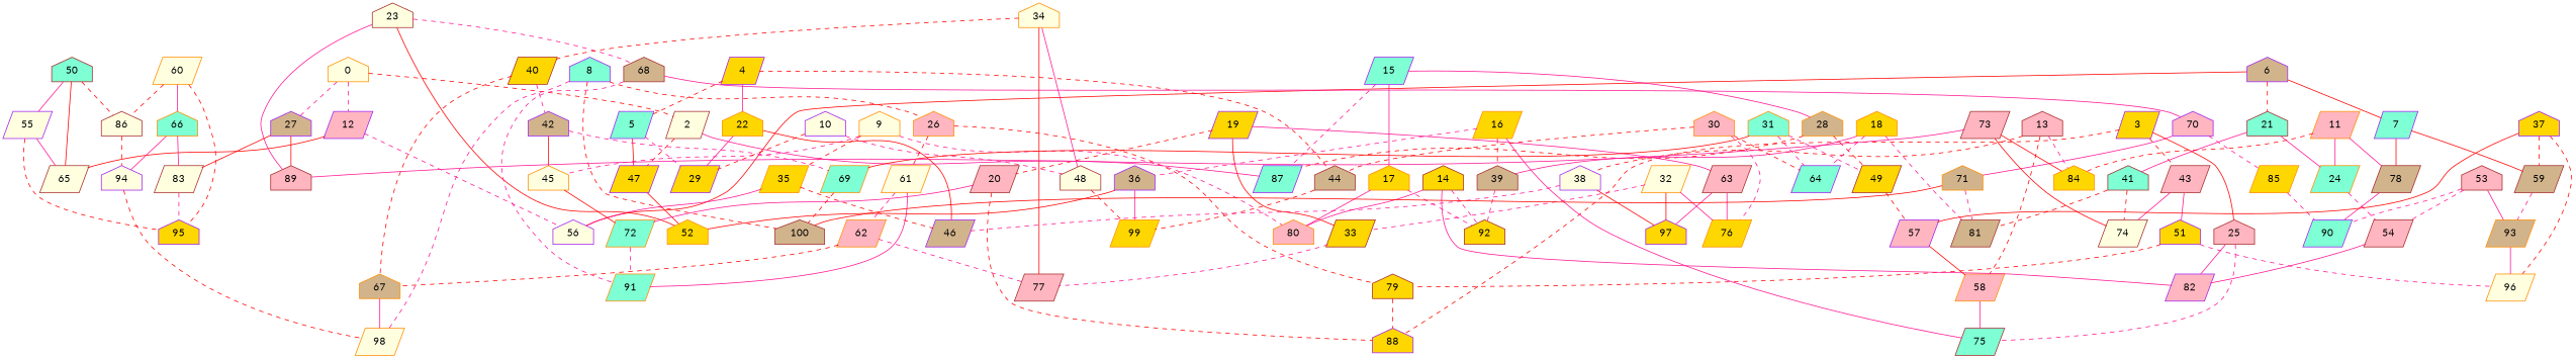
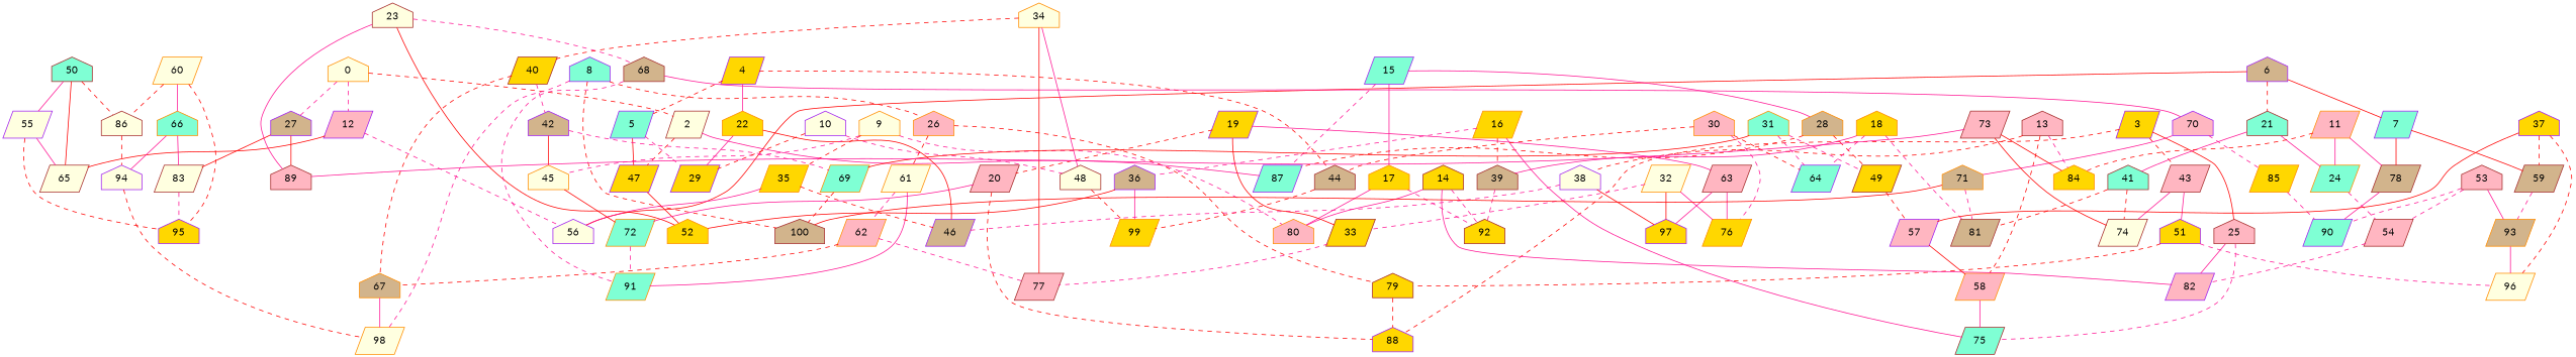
  graph {
    fontname=Lato
    node [color=darkorange fillcolor=gold fontname=Lato shape=parallelogram style=filled]
    edge [color=deeppink fontname=Lato style=dashed]
    n1 [fillcolor=lightyellow label=0 shape=house]
    2 [color=brown fillcolor=lightyellow]
    12 [color=purple fillcolor=lightpink]
    27 [color=purple fillcolor=tan shape=house]
    47 [color=purple]
    87 [color=purple fillcolor=aquamarine]
    56 [color=purple fillcolor=lightyellow shape=house]
    65 [color=brown fillcolor=lightyellow]
    89 [color=brown fillcolor=lightpink shape=house]
    83 [color=brown fillcolor=lightyellow]
    52 [shape=house]
    3 [color=purple]
    25 [color=brown fillcolor=lightpink shape=house]
    43 [color=brown fillcolor=lightpink]
    88 [color=purple shape=house]
    82 [color=purple fillcolor=lightpink]
    75 [color=brown fillcolor=aquamarine]
    74 [color=brown fillcolor=lightyellow]
    51 [color=purple shape=house]
    4 [color=purple]
    5 [color=purple fillcolor=aquamarine]
    22 [shape=house]
    44 [color=brown fillcolor=tan shape=house]
    29 [color=purple]
    46 [color=purple fillcolor=tan]
    99
    6 [color=purple fillcolor=tan shape=house]
    7 [color=purple fillcolor=aquamarine]
    21 [color=brown fillcolor=aquamarine shape=house]
    59 [color=brown fillcolor=tan]
    78 [color=brown fillcolor=tan]
    24 [fillcolor=aquamarine]
    41 [color=brown fillcolor=aquamarine shape=house]
    93 [fillcolor=tan]
    90 [color=purple fillcolor=aquamarine]
    8 [color=purple fillcolor=aquamarine shape=house]
    26 [fillcolor=lightpink shape=house]
    98 [fillcolor=lightyellow]
    100 [color=brown fillcolor=tan shape=house]
    61 [fillcolor=lightyellow]
    79 [color=brown shape=house]
    9 [fillcolor=lightyellow shape=house]
    35
    45 [fillcolor=lightyellow shape=house]
    80 [fillcolor=lightpink shape=house]
    72 [fillcolor=aquamarine]
    10 [color=purple fillcolor=lightyellow shape=house]
    48 [color=brown fillcolor=lightyellow shape=house]
    85
    11 [fillcolor=lightpink]
    84 [shape=house]
    54 [color=brown fillcolor=lightpink]
    13 [color=brown fillcolor=lightpink shape=house]
    38 [color=purple fillcolor=lightyellow shape=house]
    58 [fillcolor=lightpink]
    97 [color=purple shape=house]
    14 [color=brown shape=house]
    92 [color=brown shape=house]
    15 [color=purple fillcolor=aquamarine]
    17 [shape=house]
    28 [fillcolor=tan shape=house]
    49 [color=brown]
    36 [color=purple fillcolor=tan shape=house]
    16
    39 [color=brown fillcolor=tan shape=house]
    18 [shape=house]
    64 [color=purple fillcolor=aquamarine]
    81 [color=brown fillcolor=tan]
    19 [color=purple]
    20 [color=brown fillcolor=lightpink]
    33 [color=brown]
    63 [color=brown fillcolor=lightpink]
    77 [color=brown fillcolor=lightpink]
    76
    91 [fillcolor=aquamarine]
    23 [color=brown fillcolor=lightyellow shape=house]
    68 [color=brown fillcolor=tan shape=house]
    70 [color=purple fillcolor=lightpink shape=house]
    62 [fillcolor=lightpink]
    95 [color=purple shape=house]
    57 [color=purple fillcolor=lightpink]
    30 [fillcolor=lightpink shape=house]
    31 [fillcolor=aquamarine shape=house]
    69 [fillcolor=aquamarine]
    32 [fillcolor=lightyellow]
    34 [fillcolor=lightyellow shape=house]
    40 [color=brown]
    42 [color=purple fillcolor=tan shape=house]
    67 [fillcolor=tan shape=house]
    37 [color=purple shape=house]
    96 [fillcolor=lightyellow]
    50 [color=brown fillcolor=aquamarine shape=house]
    55 [color=purple fillcolor=lightyellow]
    86 [color=brown fillcolor=lightyellow shape=house]
    94 [color=purple fillcolor=lightyellow shape=house]
    53 [color=brown fillcolor=lightpink shape=house]
    60 [fillcolor=lightyellow]
    66 [fillcolor=aquamarine shape=house]
    71 [fillcolor=tan shape=house]
    73 [color=brown fillcolor=lightpink]
    n1 -- 2 [color=red]
    n1 -- 12
    n1 -- 27
    2 -- 47 [color=red]
    2 -- 87 [style=solid]
    12 -- 56
    12 -- 65 [color=red style=solid]
    27 -- 89 [color=red style=solid]
    27 -- 83 [color=red style=solid]
    47 -- 52 [color=red style=solid]
    83 -- 95
    3 -- 25 [color=red style=solid]
    3 -- 43 [color=red]
    3 -- 88 [color=red]
    25 -- 82 [style=solid]
    25 -- 75
    43 -- 74 [style=solid]
    43 -- 51 [style=solid]
    51 -- 79 [color=red]
    51 -- 96
    4 -- 5 [color=red]
    4 -- 22 [style=solid]
    4 -- 44 [color=red]
    5 -- 47 [color=red style=solid]
    5 -- 29
    22 -- 29 [style=solid]
    22 -- 46 [color=red style=solid]
    44 -- 99 [color=red]
    6 -- 56 [color=red style=solid]
    6 -- 7 [color=red style=solid]
    6 -- 21 [color=red]
    7 -- 59 [color=red style=solid]
    7 -- 78 [color=red style=solid]
    21 -- 24 [style=solid]
    21 -- 41 [style=solid]
    59 -- 93
    78 -- 90 [style=solid]
    24 -- 54
    41 -- 74 [color=red]
    41 -- 81 [color=red]
    93 -- 96 [style=solid]
    8 -- 26 [color=red]
    8 -- 98
    8 -- 100 [color=red]
    26 -- 61 [color=red]
    26 -- 79 [color=red]
    61 -- 91 [style=solid]
    61 -- 62
    79 -- 88 [color=red]
    9 -- 35 [color=red]
    9 -- 45
    9 -- 80
    35 -- 56 [style=solid]
    35 -- 46 [color=red]
    45 -- 72 [color=red style=solid]
    72 -- 91
    10 -- 29 [color=red]
    10 -- 48
    48 -- 99 [color=red]
    85 -- 90
    11 -- 78 [style=solid]
    11 -- 24 [style=solid]
    11 -- 84 [color=red]
-   54 -- 82 [style=solid]
+   54 -- 82
    13 -- 84
    13 -- 38 [color=red]
    13 -- 58 [color=red]
    38 -- 46
    38 -- 97 [color=red style=solid]
    58 -- 75 [style=solid]
    14 -- 82 [style=solid]
    14 -- 80 [style=solid]
    14 -- 92
    15 -- 87
    15 -- 17 [style=solid]
    15 -- 28 [style=solid]
    17 -- 80 [style=solid]
    17 -- 92
    28 -- 87 [color=red]
    28 -- 49 [color=red]
    49 -- 57 [color=red]
    36 -- 52 [color=red style=solid]
    36 -- 99 [style=solid]
    16 -- 75 [style=solid]
    16 -- 36
    16 -- 39 [color=red]
    39 -- 92
    18 -- 39 [style=solid]
    18 -- 64
    18 -- 81
    19 -- 20 [color=red]
    19 -- 33 [color=red style=solid]
    19 -- 63 [style=solid]
    20 -- 88 [color=red]
    20 -- 72 [style=solid]
    33 -- 77
    63 -- 97 [style=solid]
    63 -- 76 [style=solid]
    23 -- 89 [style=solid]
    23 -- 52 [color=red style=solid]
    23 -- 68
    68 -- 91
    68 -- 70 [style=solid]
    70 -- 85
    70 -- 71 [style=solid]
    62 -- 77
    62 -- 67 [color=red]
    57 -- 58 [color=red style=solid]
    30 -- 44 [color=red]
    30 -- 64 [color=red]
    30 -- 76
    31 -- 49
    31 -- 64
    31 -- 69 [color=red style=solid]
    69 -- 100 [color=red]
    32 -- 97 [color=red style=solid]
    32 -- 33
    32 -- 76 [style=solid]
    34 -- 48 [style=solid]
    34 -- 77 [color=red style=solid]
    34 -- 40 [color=red]
    40 -- 42
    40 -- 67 [color=red]
    42 -- 45 [color=red style=solid]
    42 -- 69
    67 -- 98 [style=solid]
    37 -- 59 [color=red]
    37 -- 57 [color=red style=solid]
    37 -- 96 [color=red]
    50 -- 65 [color=red style=solid]
    50 -- 55 [style=solid]
    50 -- 86 [color=red]
    55 -- 65 [style=solid]
    55 -- 95 [color=red]
    86 -- 94 [color=red]
    94 -- 98 [color=red]
    53 -- 93 [style=solid]
    53 -- 90
    53 -- 54
    60 -- 95 [color=red]
    60 -- 86 [color=red]
    60 -- 66 [style=solid]
    66 -- 83 [style=solid]
    66 -- 94 [style=solid]
    71 -- 100 [color=red style=solid]
    71 -- 81
    73 -- 89 [style=solid]
    73 -- 74 [color=red style=solid]
    73 -- 84 [color=red style=solid]
  }
